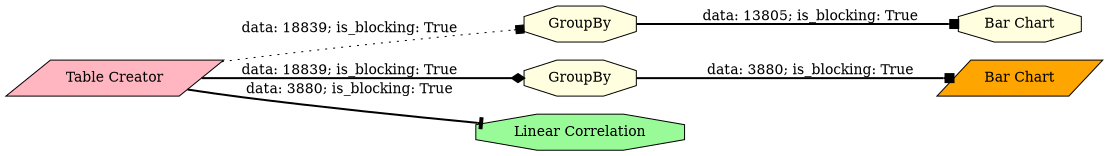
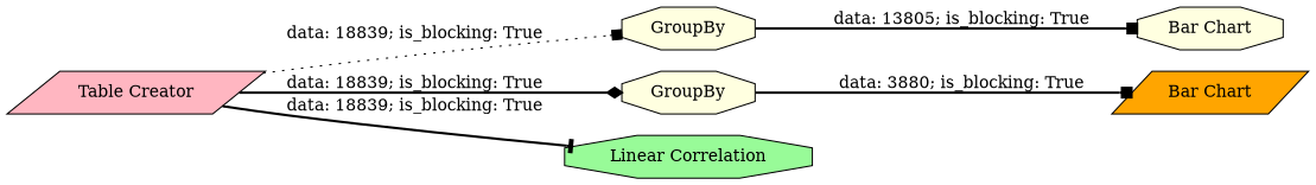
  digraph {
    rankdir=LR
    node [style=filled fillcolor=lightyellow shape=octagon]
    edge [style=bold arrowhead=box]
    n1 [label="Bar Chart"]
    n2 [label=GroupBy]
    n3 [label=GroupBy]
    n4 [label="Bar Chart" fillcolor=orange shape=parallelogram]
    n5 [label="Table Creator" fillcolor=lightpink shape=parallelogram]
    n6 [label="Linear Correlation" fillcolor=palegreen]
    n2 -> n1 [label="data: 13805; is_blocking: True"]
    n3 -> n4 [label="data: 3880; is_blocking: True"]
    n5 -> n2 [label="data: 18839; is_blocking: True" style=dotted]
    n5 -> n3 [label="data: 18839; is_blocking: True" arrowhead=diamond]
-   n5 -> n6 [label="data: 3880; is_blocking: True" arrowhead=tee]
+   n5 -> n6 [label="data: 18839; is_blocking: True" arrowhead=tee]
  }
